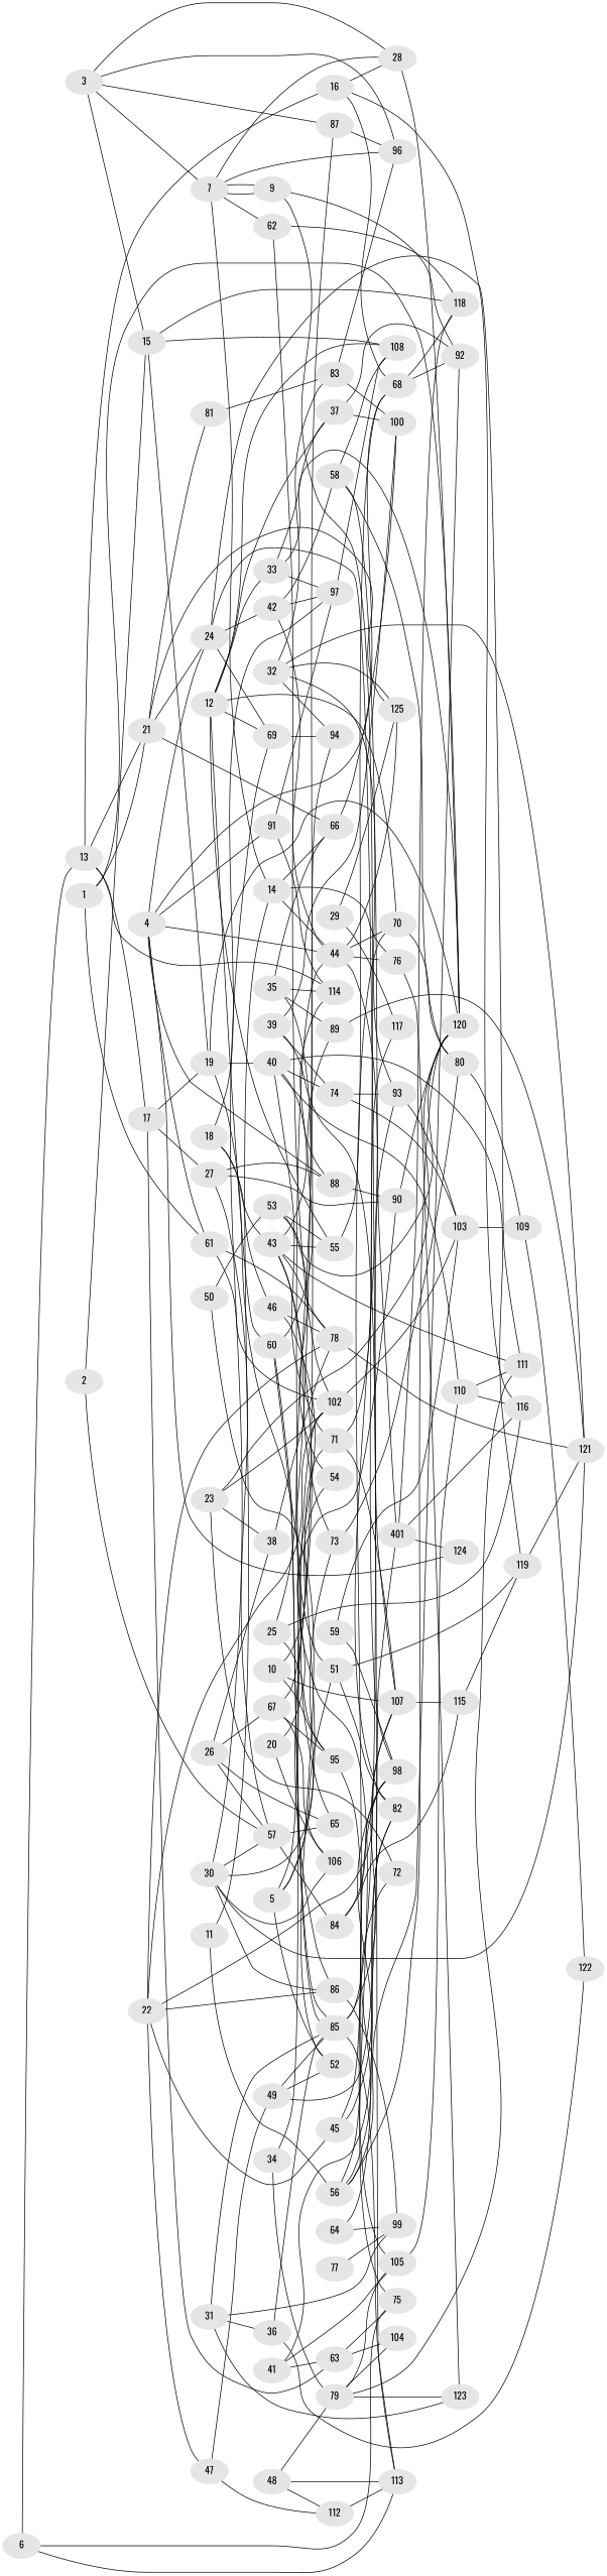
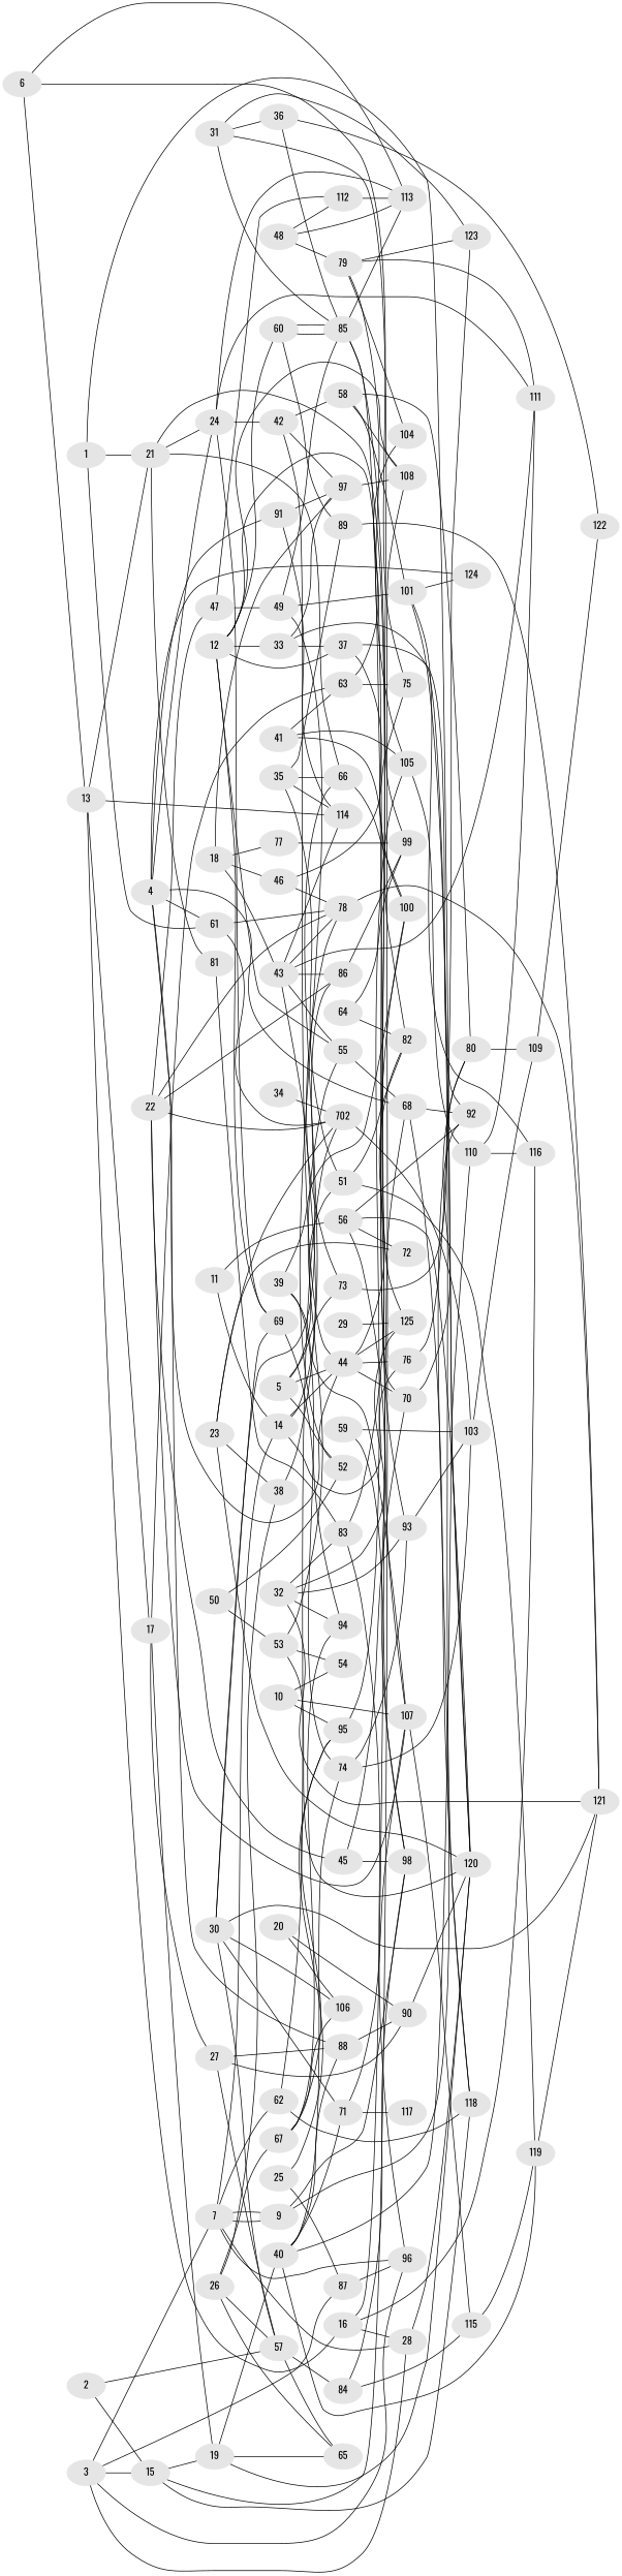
  graph {
    fontname=Oswald
    rankdir=LR
    node [color=gray90 fontname=Oswald style=filled]
    edge [fontname=Oswald]
    1
    21
    61
    120
    24
    66
    81
    125
    78
-   102
+   102 [label=702]
    2
    15
    57
    108
    19
    118
    65
    84
    3
    7
    28
    87
    96
    9
    14
    62
    4
    44
    68
    88
    91
    124
    113
    69
    42
    111
    70
    76
    82
    92
    90
    114
    97
    5
    51
    52
    73
    119
    80
    6
    13
    75
    16
    17
    98
    49
    85
-   101 [label=401]
+   101
    59
    103
    10
    54
    95
    107
    105
    115
    11
    56
    72
    12
    33
    37
    55
    60
    100
    89
    94
    116
    27
    63
    123
    40
    104
    18
    43
    46
    77
    86
    99
    71
    74
    110
    20
    106
    83
    22
    45
    47
    112
    121
    23
    38
    58
    25
    26
    67
    29
    117
    30
    31
    36
    122
    93
    32
    34
    79
    35
    39
    41
    48
    50
    53
    109
    64
    1 -- 21
    1 -- 61
    1 -- 120
    21 -- 24
    21 -- 66
    21 -- 81
    21 -- 125
    61 -- 78
    61 -- 102
    24 -- 113
    24 -- 69
    24 -- 42
    24 -- 111
    66 -- 100
    81 -- 83
    78 -- 121
    102 -- 103
    2 -- 15
    2 -- 57
    15 -- 108
    15 -- 19
    15 -- 118
    57 -- 65
    57 -- 84
    19 -- 120
    19 -- 65
    19 -- 40
    84 -- 98
    84 -- 115
    3 -- 15
    3 -- 7
    3 -- 28
    3 -- 87
    3 -- 96
    7 -- 28
    7 -- 96
    7 -- 9
    7 -- 9
    7 -- 14
    7 -- 62
    28 -- 120
    87 -- 96
    9 -- 92
    9 -- 98
    14 -- 66
    14 -- 44
    14 -- 76
    62 -- 102
    62 -- 118
    4 -- 61
    4 -- 24
    4 -- 44
    4 -- 68
    4 -- 88
    4 -- 91
    4 -- 124
    44 -- 125
    44 -- 70
    44 -- 76
    44 -- 82
    68 -- 118
    68 -- 92
    88 -- 90
    91 -- 114
    91 -- 97
    69 -- 94
    42 -- 44
    42 -- 97
    42 -- 58
    70 -- 80
    76 -- 123
    90 -- 120
    97 -- 108
    5 -- 44
    5 -- 51
    5 -- 52
    5 -- 73
    51 -- 82
    51 -- 119
    73 -- 80
    119 -- 121
    80 -- 109
    6 -- 113
    6 -- 13
    6 -- 75
    13 -- 21
    13 -- 114
    13 -- 16
    13 -- 17
    16 -- 28
    16 -- 68
    16 -- 116
    17 -- 19
    17 -- 27
    17 -- 63
    49 -- 52
    49 -- 85
    49 -- 101
    85 -- 113
    85 -- 107
    85 -- 93
    101 -- 118
    101 -- 124
    101 -- 116
    59 -- 98
    59 -- 103
    103 -- 109
    10 -- 54
    10 -- 95
    10 -- 107
    95 -- 105
    107 -- 115
    105 -- 110
    115 -- 119
    11 -- 14
    11 -- 56
    56 -- 120
    56 -- 92
    56 -- 98
    56 -- 72
    12 -- 108
    12 -- 69
    12 -- 70
    12 -- 33
    12 -- 37
    12 -- 55
    12 -- 60
    33 -- 120
    33 -- 97
    33 -- 37
    37 -- 92
    37 -- 100
    55 -- 68
    60 -- 85
    60 -- 85
    60 -- 89
    89 -- 121
    27 -- 57
    27 -- 88
    27 -- 90
    63 -- 75
    63 -- 104
    40 -- 88
    40 -- 119
    40 -- 71
    40 -- 74
    40 -- 110
    18 -- 97
    18 -- 43
    18 -- 46
+   18 -- 77
    43 -- 78
    43 -- 111
    43 -- 114
    43 -- 73
    43 -- 55
    43 -- 86
    46 -- 78
    46 -- 75
    77 -- 99
    86 -- 99
    71 -- 107
    71 -- 117
    74 -- 103
    74 -- 93
    110 -- 111
    110 -- 116
    20 -- 90
    20 -- 106
    83 -- 96
    83 -- 100
    22 -- 78
    22 -- 102
    22 -- 107
    22 -- 86
    22 -- 45
    22 -- 47
    45 -- 70
    45 -- 98
    47 -- 49
    47 -- 112
    112 -- 113
    23 -- 120
    23 -- 102
    23 -- 72
    23 -- 38
    38 -- 78
    58 -- 108
    58 -- 80
    58 -- 101
    25 -- 87
    25 -- 95
-   25 -- 116
    26 -- 57
    26 -- 65
    26 -- 38
    26 -- 67
    67 -- 95
    67 -- 94
    67 -- 106
    29 -- 125
-   29 -- 117
    30 -- 57
    30 -- 69
    30 -- 86
    30 -- 71
    30 -- 106
    30 -- 121
    31 -- 85
    31 -- 123
    31 -- 99
    31 -- 36
    36 -- 85
    36 -- 122
    93 -- 103
    32 -- 125
    32 -- 94
    32 -- 83
    32 -- 121
    32 -- 93
    34 -- 102
-   34 -- 79
    79 -- 111
    79 -- 105
    79 -- 123
    79 -- 104
    35 -- 66
    35 -- 114
    35 -- 51
    35 -- 89
    39 -- 107
    39 -- 100
    39 -- 74
    41 -- 82
    41 -- 105
    41 -- 63
    48 -- 113
    48 -- 112
    48 -- 79
    50 -- 52
    50 -- 53
    53 -- 120
    53 -- 54
    53 -- 55
    109 -- 122
    64 -- 82
    64 -- 99
  }
